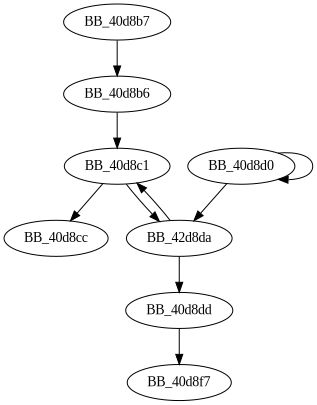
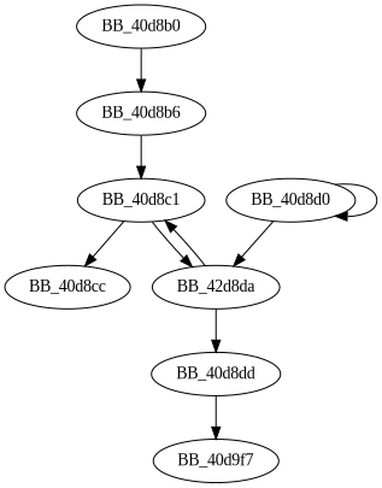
  digraph {
    fontname="Liberation Serif"
    node [fontname="Liberation Serif"]
    edge [fontname="Liberation Serif"]
-   BB_40d8b0 [label=BB_40d8b7]
+   BB_40d8b0
    BB_40d8b6
    n3 [label=BB_40d8c1]
    BB_40d8cc
    n5 [label=BB_42d8da]
    BB_40d8dd
    BB_40d8d0
-   BB_40d8f7
+   BB_40d8f7 [label=BB_40d9f7]
    BB_40d8b0 -> BB_40d8b6
    BB_40d8b6 -> n3
    n3 -> BB_40d8cc
    n3 -> n5
    n5 -> n3
    n5 -> BB_40d8dd
    BB_40d8dd -> BB_40d8f7
    BB_40d8d0 -> n5
    BB_40d8d0 -> BB_40d8d0
  }
